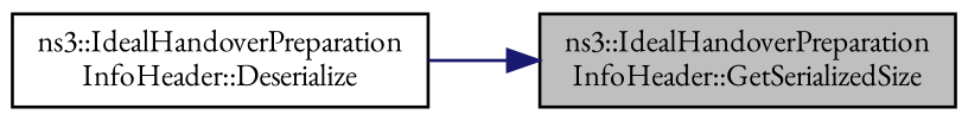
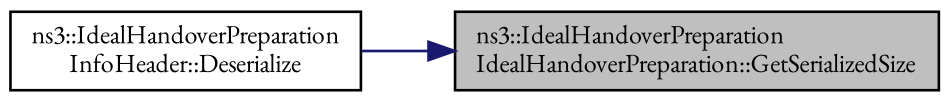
  digraph {
    rankdir=RL
    fontname="EB Garamond"
    node [color=black fontname="EB Garamond" fontsize=10 shape=record style=filled]
-   n1 [fillcolor=grey75 fontcolor=black height=0.2 label="ns3::IdealHandoverPreparation\lInfoHeader::GetSerializedSize" width=0.4]
+   n1 [fillcolor=grey75 fontcolor=black height=0.2 label="ns3::IdealHandoverPreparation\lIdealHandoverPreparation::GetSerializedSize" width=0.4]
    n2 [fillcolor=white height=0.2 label="ns3::IdealHandoverPreparation\lInfoHeader::Deserialize" width=0.4]
    n1 -> n2 [color=midnightblue dir=back fontname="EB Garamond" fontsize=10 labelfontname=Helvetica labelfontsize=10 style=solid]
  }
